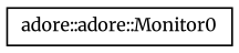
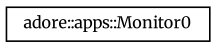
  digraph {
    rankdir=LR
    fontname=Merriweather
-   n1 [color=black fillcolor=white fontname=Merriweather fontsize=10 height=0.2 label="adore::adore::Monitor0" shape=record style=filled width=0.4]
+   n1 [color=black fillcolor=white fontname=Merriweather fontsize=10 height=0.2 label="adore::apps::Monitor0" shape=record style=filled width=0.4]
  }
